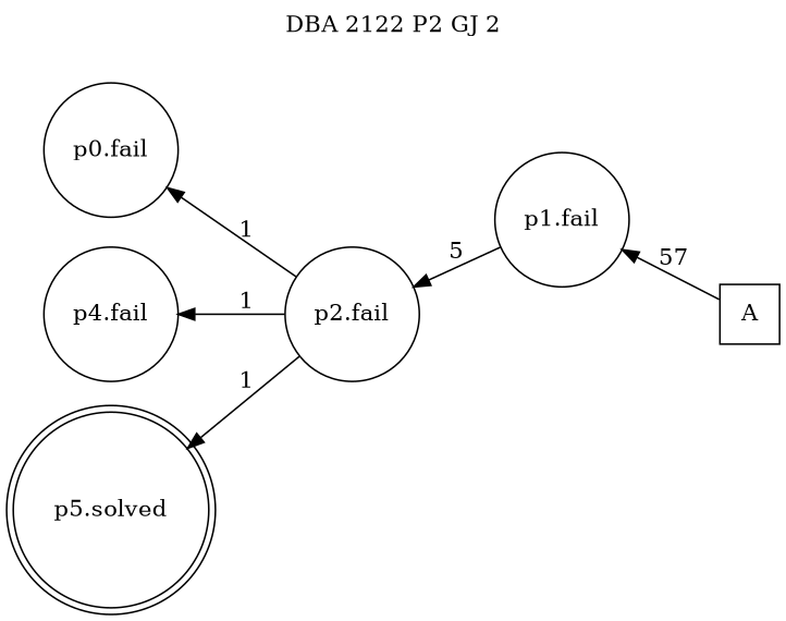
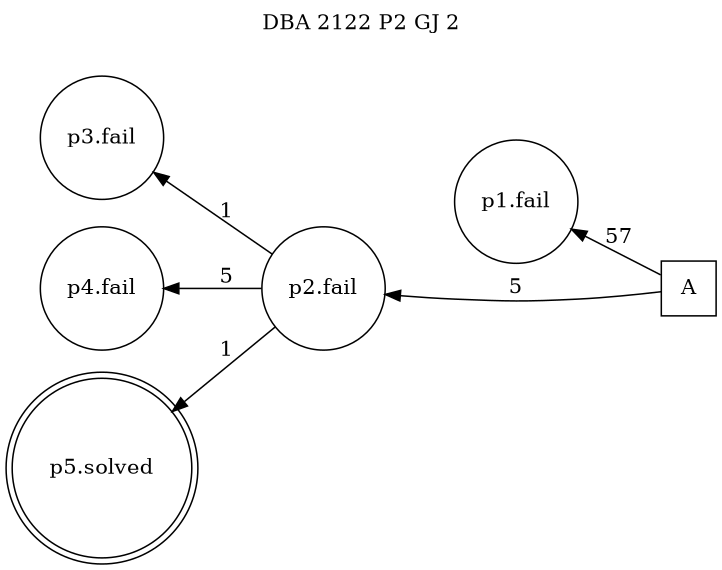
  digraph {
    fontname="DejaVu Serif"
    label=" DBA 2122 P2 GJ 2 "
    labelloc=tl
    rankdir=RL
    node [fontname="DejaVu Serif" shape=circle]
    edge [fontname="DejaVu Serif"]
    n1 [label=A shape=square]
    n2 [label="p1.fail"]
    n3 [label="p2.fail"]
-   n4 [label="p0.fail"]
+   n4 [label="p3.fail"]
    n5 [label="p4.fail"]
    n6 [label="p5.solved" shape=doublecircle]
    n1 -> n2 [label=57]
-   n2 -> n3 [label=5]
+   n1 -> n3 [label=5]
    n3 -> n4 [label=1]
-   n3 -> n5 [label=1]
+   n3 -> n5 [label=5]
    n3 -> n6 [label=1]
  }
